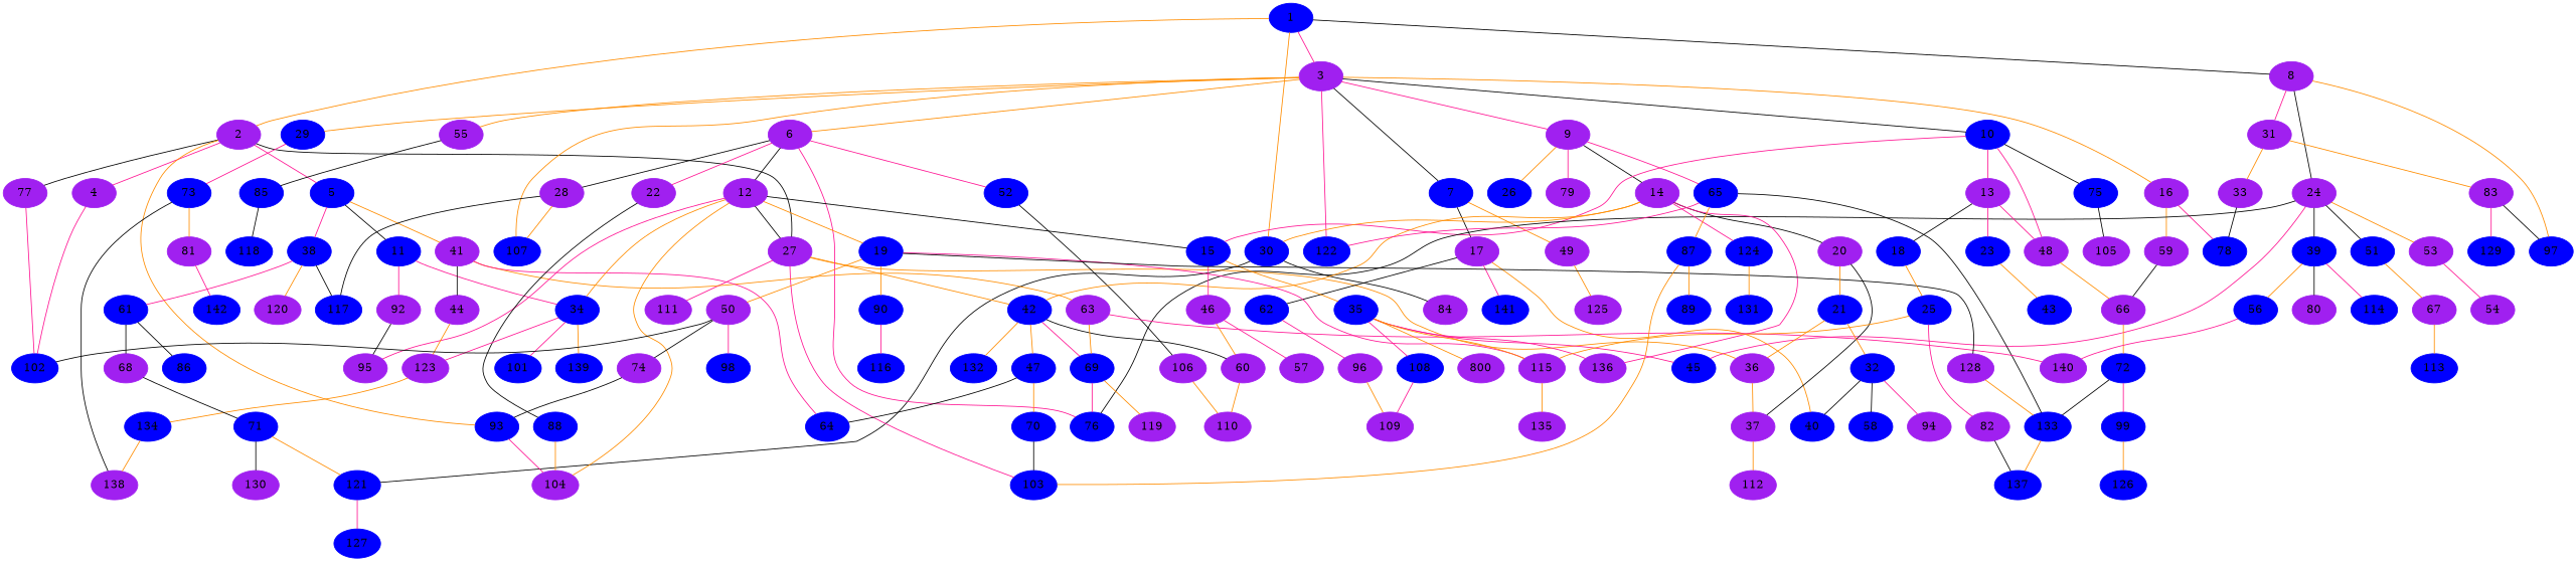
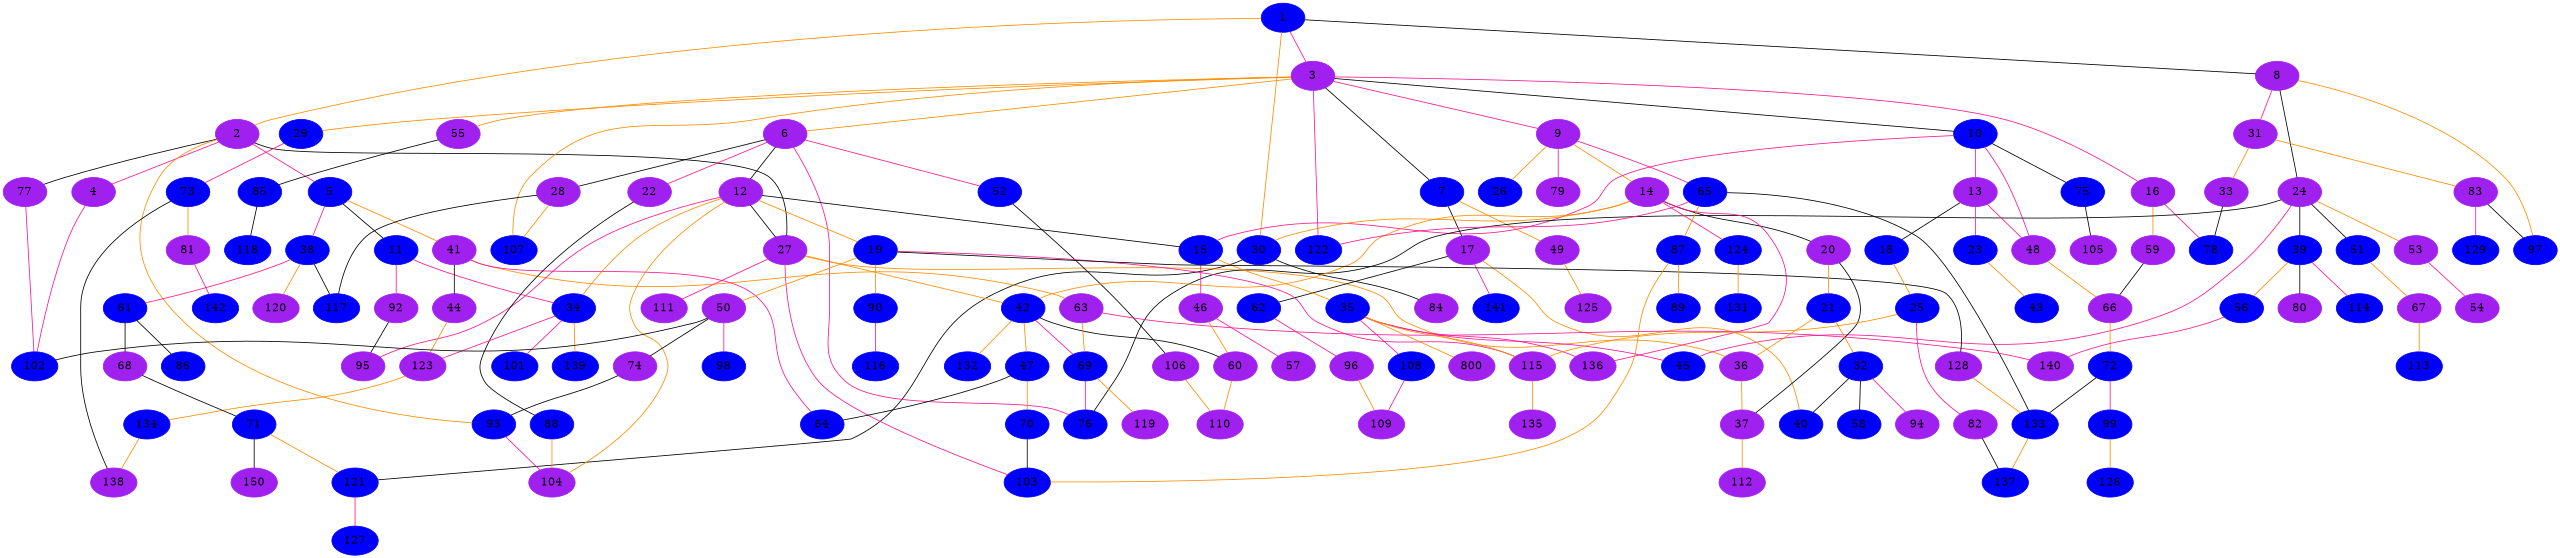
  graph {
    node [color=blue style=filled]
    edge [color=darkorange]
    2 [color=purple]
    1
    3 [color=purple]
    8 [color=purple]
    30
    4 [color=purple]
    5
    27 [color=purple]
    77 [color=purple]
    93
    6 [color=purple]
    7
    9 [color=purple]
    10
    16 [color=purple]
    29
    55 [color=purple]
    107
    122
    24 [color=purple]
    31 [color=purple]
    97
    84 [color=purple]
    121
    102
    11
    38
    41 [color=purple]
    42
    36 [color=purple]
    103
    111 [color=purple]
    104 [color=purple]
    12 [color=purple]
    22 [color=purple]
    28 [color=purple]
    52
    76
    17 [color=purple]
    49 [color=purple]
    14 [color=purple]
    26
    65
    79 [color=purple]
    13 [color=purple]
    15
    48 [color=purple]
    75
    59 [color=purple]
    78
    73
    85
    34
    92 [color=purple]
    117
    61
    120 [color=purple]
    44 [color=purple]
    63 [color=purple]
    64
    19
    95 [color=purple]
    88
    106 [color=purple]
    40
    62
    141
    125 [color=purple]
    39
    45
    51
    53 [color=purple]
    33 [color=purple]
    83 [color=purple]
    20 [color=purple]
    124
    136 [color=purple]
    87
    133
    18
    23
    35
    46 [color=purple]
    66 [color=purple]
    105 [color=purple]
    101
    123 [color=purple]
    139
    50 [color=purple]
    90
    115 [color=purple]
    128 [color=purple]
    25
    43
    21
    37 [color=purple]
    47
    60 [color=purple]
    69
    132
    131
    n102 [color=purple label=800]
    108
    57 [color=purple]
    96 [color=purple]
    82 [color=purple]
    74 [color=purple]
    98
    116
    135 [color=purple]
    32
    112 [color=purple]
    58
    94 [color=purple]
    56
    80 [color=purple]
    114
    67 [color=purple]
    54 [color=purple]
    137
    81 [color=purple]
    138 [color=purple]
    127
    129
    134
    109 [color=purple]
    68 [color=purple]
    86
    140 [color=purple]
    70
    110 [color=purple]
    119 [color=purple]
    72
    113
    118
    71
    89
    99
-   130 [color=purple]
+   130 [color=purple label=150]
    126
    142
    2 -- 4 [color=deeppink]
    2 -- 5 [color=deeppink]
    2 -- 27 [color=black]
    2 -- 77 [color=black]
    2 -- 93
    1 -- 2
    1 -- 3 [color=deeppink]
    1 -- 8 [color=black]
    1 -- 30
    3 -- 6
    3 -- 7 [color=black]
    3 -- 9 [color=deeppink]
    3 -- 10 [color=black]
-   3 -- 16
+   3 -- 16 [color=deeppink]
    3 -- 29
    3 -- 55
    3 -- 107
    3 -- 122 [color=deeppink]
    8 -- 24 [color=black]
    8 -- 31 [color=deeppink]
    8 -- 97
    30 -- 84 [color=black]
    30 -- 121 [color=black]
    4 -- 102 [color=deeppink]
    5 -- 11 [color=black]
    5 -- 38 [color=deeppink]
    5 -- 41
    27 -- 42
    27 -- 36
    27 -- 103 [color=deeppink]
    27 -- 111 [color=deeppink]
    77 -- 102 [color=deeppink]
    93 -- 104 [color=deeppink]
    6 -- 12 [color=black]
    6 -- 22 [color=deeppink]
    6 -- 28 [color=black]
    6 -- 52 [color=deeppink]
    6 -- 76 [color=deeppink]
    7 -- 17 [color=black]
    7 -- 49
-   9 -- 14 [color=black]
+   9 -- 14
    9 -- 26
    9 -- 65 [color=deeppink]
    9 -- 79 [color=deeppink]
    10 -- 13 [color=deeppink]
    10 -- 15 [color=deeppink]
    10 -- 48 [color=deeppink]
    10 -- 75 [color=black]
    16 -- 59
    16 -- 78 [color=deeppink]
    29 -- 73 [color=deeppink]
    55 -- 85 [color=black]
    24 -- 76 [color=black]
    24 -- 39 [color=black]
    24 -- 45 [color=deeppink]
    24 -- 51 [color=black]
    24 -- 53
    31 -- 33
    31 -- 83
    121 -- 127 [color=deeppink]
    11 -- 34 [color=deeppink]
    11 -- 92 [color=deeppink]
    38 -- 117 [color=black]
    38 -- 61 [color=deeppink]
    38 -- 120
    41 -- 44 [color=black]
    41 -- 63
    41 -- 64 [color=deeppink]
    42 -- 47
    42 -- 60 [color=black]
    42 -- 69 [color=deeppink]
    42 -- 132
    36 -- 37
    12 -- 27 [color=black]
    12 -- 104
    12 -- 15 [color=black]
    12 -- 34
    12 -- 19
    12 -- 95 [color=deeppink]
    22 -- 88 [color=black]
    28 -- 107
    28 -- 117 [color=black]
    52 -- 106 [color=black]
    17 -- 40
    17 -- 62 [color=black]
    17 -- 141 [color=deeppink]
    49 -- 125
    14 -- 30
    14 -- 42
    14 -- 20 [color=black]
    14 -- 124 [color=deeppink]
    14 -- 136 [color=deeppink]
    65 -- 122 [color=deeppink]
    65 -- 87
    65 -- 133 [color=black]
    13 -- 48 [color=deeppink]
    13 -- 18 [color=black]
    13 -- 23 [color=deeppink]
    15 -- 35
    15 -- 46 [color=deeppink]
    48 -- 66
    75 -- 105 [color=black]
    59 -- 66 [color=black]
    73 -- 81
    73 -- 138 [color=black]
    85 -- 118 [color=black]
    34 -- 101 [color=deeppink]
    34 -- 123 [color=deeppink]
    34 -- 139
    92 -- 95 [color=black]
    61 -- 68 [color=black]
    61 -- 86 [color=black]
    44 -- 123
    63 -- 69
    63 -- 140 [color=deeppink]
    19 -- 50
    19 -- 90
    19 -- 115 [color=deeppink]
    19 -- 128 [color=black]
    88 -- 104
    106 -- 110
    62 -- 96 [color=deeppink]
    39 -- 56
    39 -- 80 [color=black]
    39 -- 114 [color=deeppink]
    51 -- 67
    53 -- 54 [color=deeppink]
    33 -- 78 [color=black]
    83 -- 97 [color=black]
    83 -- 129 [color=deeppink]
    20 -- 21
    20 -- 37 [color=black]
    124 -- 131
    87 -- 103
    87 -- 89
    133 -- 137
    18 -- 25
    23 -- 43
    35 -- 45 [color=deeppink]
    35 -- 136 [color=deeppink]
    35 -- 115
    35 -- n102
    35 -- 108 [color=deeppink]
    46 -- 60
    46 -- 57 [color=deeppink]
    66 -- 72
    123 -- 134
    50 -- 102 [color=black]
    50 -- 74 [color=black]
    50 -- 98 [color=deeppink]
    90 -- 116 [color=deeppink]
    115 -- 135
    128 -- 133
    25 -- 115
    25 -- 82 [color=deeppink]
    21 -- 36
    21 -- 32
    37 -- 112
    47 -- 64 [color=black]
    47 -- 70
    60 -- 110
    69 -- 76 [color=deeppink]
    69 -- 119
    108 -- 109 [color=deeppink]
    96 -- 109
    82 -- 137 [color=black]
    74 -- 93 [color=black]
    32 -- 40 [color=black]
    32 -- 58 [color=black]
    32 -- 94 [color=deeppink]
    56 -- 140 [color=deeppink]
    67 -- 113
    81 -- 142 [color=deeppink]
    134 -- 138
    68 -- 71 [color=black]
    70 -- 103 [color=black]
    72 -- 133 [color=black]
    72 -- 99 [color=deeppink]
    71 -- 121
    71 -- 130 [color=black]
    99 -- 126
  }
